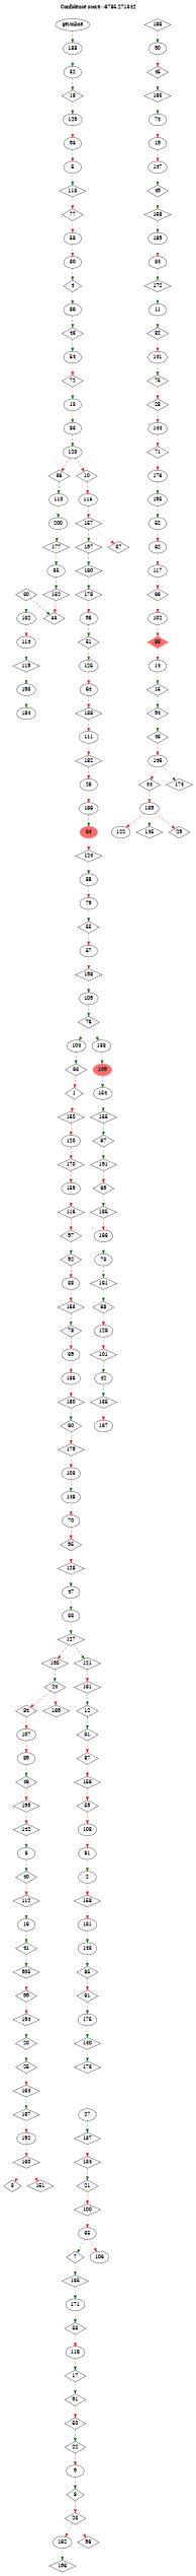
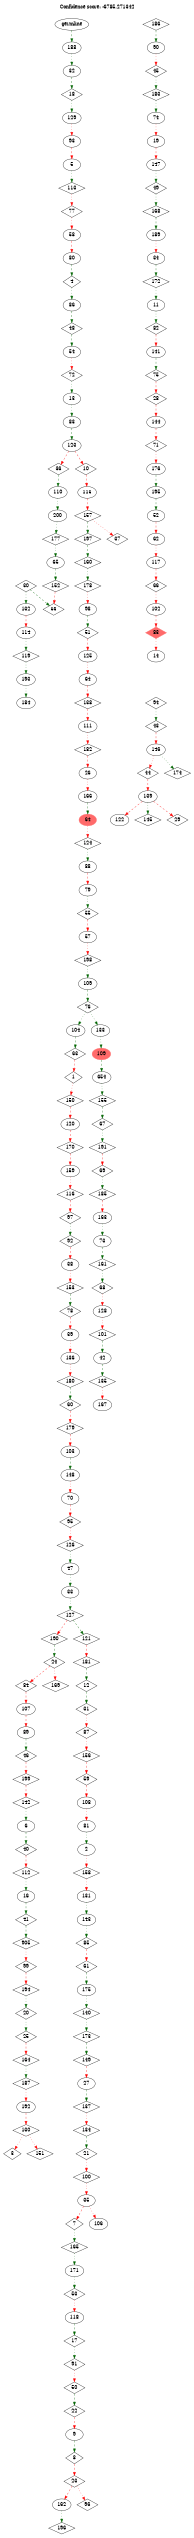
  digraph {
    label="Confidence score: -6785.271342"
    labelloc=t
    node [shape=diamond]
    edge [color=red style=dashed]
    n1 [label=193 shape=ellipse]
    n2 [label=184 shape=ellipse]
    n3 [label=119]
    n4 [label=114 shape=ellipse]
    n5 [label=132 shape=ellipse]
    n6 [label=30]
    n7 [label=56]
    n8 [label=152]
    n9 [label=65 shape=ellipse]
    n10 [label=177]
    n11 [label=200 shape=ellipse]
    n12 [label=110 shape=ellipse]
    n13 [label=36]
    n14 [label=130]
    n15 [label=3]
    n16 [label=151]
    n17 [label=192 shape=ellipse]
    n18 [label=187]
    n19 [label=164]
    n20 [label=25]
    n21 [label=20]
    n22 [label=194]
    n23 [label=99]
    n24 [label=905]
    n25 [label=41]
    n26 [label=16 shape=ellipse]
    n27 [label=112]
    n28 [label=40]
    n29 [label=6 shape=ellipse]
    n30 [label=142]
    n31 [label=199]
    n32 [label=46]
    n33 [label=89 shape=ellipse]
    n34 [label=107 shape=ellipse]
    n35 [label=84]
    n36 [label=24]
    n37 [label=169]
    n38 [label=190]
    n39 [label=162 shape=ellipse]
    n40 [label=196]
    n41 [label=23]
    n42 [label=96]
    n43 [label=8]
    n44 [label=9 shape=ellipse]
    n45 [label=22]
    n46 [label=50]
    n47 [label=91]
    n48 [label=17]
    n49 [label=118 shape=ellipse]
    n50 [label=53]
    n51 [label=171 shape=ellipse]
    n52 [label=165]
    n53 [label=7]
    n54 [label=35 shape=ellipse]
    n55 [label=106 shape=ellipse]
    n56 [label=100]
    n57 [label=21]
    n58 [label=134]
    n59 [label=137]
    n60 [label=27 shape=ellipse]
+   n61 [label=149]
    n62 [label=173]
    n63 [label=140]
    n64 [label=175 shape=ellipse]
    n65 [label=61]
    n66 [label=85]
    n67 [label=143 shape=ellipse]
    n68 [label=131 shape=ellipse]
    n69 [label=158]
    n70 [label=2 shape=ellipse]
    n71 [label=81 shape=ellipse]
    n72 [label=108 shape=ellipse]
    n73 [label=59]
    n74 [label=156]
    n75 [label=87]
    n76 [label=31]
    n77 [label=12]
    n78 [label=181]
    n79 [label=121]
    n80 [label=127]
    n81 [label=33 shape=ellipse]
    n82 [label=47 shape=ellipse]
    n83 [label=126]
    n84 [label=95]
    n85 [label=70 shape=ellipse]
    n86 [label=148 shape=ellipse]
    n87 [label=103 shape=ellipse]
    n88 [label=179]
    n89 [label=60]
    n90 [label=180]
    n91 [label=136 shape=ellipse]
    n92 [label=39 shape=ellipse]
    n93 [label=78]
    n94 [label=153]
    n95 [label=38 shape=ellipse]
    n96 [label=92]
    n97 [label=97]
    n98 [label=116]
    n99 [label=159 shape=ellipse]
    n100 [label=170]
    n101 [label=120 shape=ellipse]
    n102 [label=150]
    n103 [label=1]
    n104 [label=63]
    n105 [label=104 shape=ellipse]
    n106 [label=139 shape=ellipse]
    n107 [label=122 shape=ellipse]
    n108 [label=145]
    n109 [label=29]
    n110 [label=44]
    n111 [label=146 shape=ellipse]
    n112 [label=174]
    n113 [label=43]
    n114 [label=94]
-   n115 [label=15]
    n116 [label=14 shape=ellipse]
    n117 [color=indianred1 label=83 style=filled]
    n118 [label=102 shape=ellipse]
    n119 [label=66]
    n120 [label=117 shape=ellipse]
    n121 [label=62 shape=ellipse]
    n122 [label=52 shape=ellipse]
    n123 [label=195 shape=ellipse]
    n124 [label=176 shape=ellipse]
    n125 [label=71]
    n126 [label=144 shape=ellipse]
    n127 [label=28]
    n128 [label=75]
    n129 [label=141 shape=ellipse]
    n130 [label=82]
    n131 [label=11 shape=ellipse]
    n132 [label=172]
    n133 [label=34 shape=ellipse]
    n134 [label=189 shape=ellipse]
    n135 [label=168]
    n136 [label=49]
    n137 [label=147 shape=ellipse]
    n138 [label=19 shape=ellipse]
    n139 [label=74 shape=ellipse]
    n140 [label=183]
    n141 [label=45]
    n142 [label=90 shape=ellipse]
    n143 [label=186]
    n144 [label=167 shape=ellipse]
    n145 [label=135]
    n146 [label=42 shape=ellipse]
    n147 [label=101]
    n148 [label=128 shape=ellipse]
    n149 [label=68]
    n150 [label=161]
    n151 [label=73 shape=ellipse]
    n152 [label=163 shape=ellipse]
    n153 [label=185]
    n154 [label=69]
    n155 [label=191]
    n156 [label=67]
    n157 [label=155]
-   n158 [label=154 shape=ellipse]
+   n158 [label=654 shape=ellipse]
    n159 [color=indianred1 label=109 shape=ellipse style=filled]
    n160 [label=133 shape=ellipse]
    n161 [label=76]
    n162 [label=109 shape=ellipse]
    n163 [label=198]
    n164 [label=57 shape=ellipse]
    n165 [label=55]
    n166 [label=79 shape=ellipse]
    n167 [label=88 shape=ellipse]
    n168 [label=124]
    n169 [color=indianred1 label=64 shape=ellipse style=filled]
    n170 [label=166 shape=ellipse]
    n171 [label=26 shape=ellipse]
    n172 [label=182]
    n173 [label=111 shape=ellipse]
    n174 [label=138]
    n175 [label=64 shape=ellipse]
    n176 [label=125 shape=ellipse]
    n177 [label=51]
    n178 [label=98 shape=ellipse]
    n179 [label=178]
    n180 [label=160]
    n181 [label=197]
    n182 [label=157]
    n183 [label=37]
    n184 [label=115 shape=ellipse]
    n185 [label=10]
    n186 [label=123 shape=ellipse]
    n187 [label=83 shape=ellipse]
    n188 [label=13 shape=ellipse]
    n189 [label=72]
    n190 [label=54 shape=ellipse]
    n191 [label=48]
    n192 [label=86 shape=ellipse]
    n193 [label=4]
    n194 [label=80 shape=ellipse]
    n195 [label=58 shape=ellipse]
    n196 [label=77]
    n197 [label=113]
    n198 [label=5 shape=ellipse]
    n199 [label=93 shape=ellipse]
    n200 [label=129 shape=ellipse]
    n201 [label=18]
    n202 [label=32 shape=ellipse]
    n203 [label=188 shape=ellipse]
    n204 [label=germline shape=ellipse]
    n1 -> n2 [color=darkgreen style=dotted]
    n3 -> n1 [color=darkgreen style=dotted]
    n4 -> n3 [color=darkgreen style=dotted]
    n5 -> n4
    n6 -> n5 [color=darkgreen style=dotted]
    n6 -> n7 [color=darkgreen]
    n8 -> n7
    n9 -> n8 [color=darkgreen]
    n10 -> n9 [color=darkgreen style=dotted]
    n11 -> n10 [color=darkgreen style=dotted]
    n12 -> n11 [color=darkgreen style=dotted]
    n13 -> n12 [color=darkgreen]
    n14 -> n15 [style=dotted]
    n14 -> n16 [style=dotted]
    n17 -> n14
    n18 -> n17 [style=dotted]
    n19 -> n18 [color=darkgreen style=dotted]
    n20 -> n19
    n21 -> n20 [color=darkgreen style=dotted]
    n22 -> n21 [color=darkgreen style=dotted]
    n23 -> n22
    n24 -> n23 [style=dotted]
    n25 -> n24 [color=darkgreen]
    n26 -> n25 [color=darkgreen]
    n27 -> n26 [color=darkgreen style=dotted]
    n28 -> n27
    n29 -> n28 [color=darkgreen]
    n30 -> n29 [color=darkgreen style=dotted]
    n31 -> n30
    n32 -> n31
    n33 -> n32 [color=darkgreen]
    n34 -> n33
    n35 -> n34
    n36 -> n35
    n36 -> n37 [style=dotted]
    n38 -> n36 [color=darkgreen]
    n39 -> n40 [color=darkgreen style=dotted]
    n41 -> n39
    n41 -> n42 [style=dotted]
    n43 -> n41
    n44 -> n43 [color=darkgreen]
    n45 -> n44
    n46 -> n45 [color=darkgreen]
    n47 -> n46 [style=dotted]
    n48 -> n47 [color=darkgreen style=dotted]
    n49 -> n48 [color=darkgreen]
    n50 -> n49 [style=dotted]
    n51 -> n50 [color=darkgreen style=dotted]
    n52 -> n51 [color=darkgreen style=dotted]
    n53 -> n52 [color=darkgreen style=dotted]
-   n54 -> n53 [color=darkgreen]
+   n54 -> n53
    n54 -> n55 [style=dotted]
    n56 -> n54 [style=dotted]
    n57 -> n56 [style=dotted]
    n58 -> n57 [color=darkgreen]
    n59 -> n58 [style=dotted]
    n60 -> n59 [color=darkgreen]
+   n61 -> n60
+   n62 -> n61 [color=darkgreen]
    n63 -> n62 [color=darkgreen style=dotted]
    n64 -> n63 [color=darkgreen style=dotted]
    n65 -> n64 [color=darkgreen]
    n66 -> n65
    n67 -> n66 [color=darkgreen style=dotted]
    n68 -> n67 [color=darkgreen style=dotted]
    n69 -> n68 [style=dotted]
    n70 -> n69 [style=dotted]
    n71 -> n70 [color=darkgreen style=dotted]
    n72 -> n71 [style=dotted]
    n73 -> n72
    n74 -> n73
    n75 -> n74 [style=dotted]
    n76 -> n75 [style=dotted]
    n77 -> n76 [color=darkgreen]
    n78 -> n77 [color=darkgreen]
    n79 -> n78
    n80 -> n38
    n80 -> n79 [color=darkgreen]
    n81 -> n80 [color=darkgreen style=dotted]
    n82 -> n81 [color=darkgreen style=dotted]
    n83 -> n82 [color=darkgreen style=dotted]
    n84 -> n83 [style=dotted]
    n85 -> n84
    n86 -> n85 [style=dotted]
    n87 -> n86 [color=darkgreen]
    n88 -> n87
    n89 -> n88
    n90 -> n89 [color=darkgreen]
    n91 -> n90 [style=dotted]
    n92 -> n91 [style=dotted]
    n93 -> n92
    n94 -> n93 [color=darkgreen]
    n95 -> n94 [style=dotted]
    n96 -> n95
    n97 -> n96 [color=darkgreen style=dotted]
    n98 -> n97
    n99 -> n98 [style=dotted]
    n100 -> n99
    n101 -> n100
    n102 -> n101
    n103 -> n102 [style=dotted]
    n104 -> n103
    n105 -> n104 [color=darkgreen]
    n106 -> n107
    n106 -> n108 [color=darkgreen style=dotted]
    n106 -> n109
    n110 -> n106
    n111 -> n110 [style=dotted]
    n111 -> n112 [color=darkgreen style=dotted]
    n113 -> n111
    n114 -> n113 [color=darkgreen style=dotted]
-   n115 -> n114 [color=darkgreen]
-   n116 -> n115 [color=darkgreen style=dotted]
    n117 -> n116 [style=dotted]
    n118 -> n117
    n119 -> n118 [style=dotted]
    n120 -> n119
    n121 -> n120 [style=dotted]
    n122 -> n121
    n123 -> n122 [color=darkgreen]
    n124 -> n123 [color=darkgreen]
    n125 -> n124 [style=dotted]
    n126 -> n125
    n127 -> n126
    n128 -> n127
    n129 -> n128 [color=darkgreen]
    n130 -> n129
    n131 -> n130 [color=darkgreen style=dotted]
    n132 -> n131 [color=darkgreen style=dotted]
    n133 -> n132 [color=darkgreen]
    n134 -> n133 [style=dotted]
    n135 -> n134 [color=darkgreen]
    n136 -> n135 [color=darkgreen style=dotted]
    n137 -> n136 [color=darkgreen style=dotted]
    n138 -> n137
    n139 -> n138 [style=dotted]
    n140 -> n139 [color=darkgreen style=dotted]
    n141 -> n140 [color=darkgreen style=dotted]
    n142 -> n141 [style=dotted]
    n143 -> n142 [color=darkgreen]
    n145 -> n144 [style=dotted]
    n146 -> n145 [color=darkgreen]
    n147 -> n146 [color=darkgreen]
    n148 -> n147 [style=dotted]
    n149 -> n148 [style=dotted]
    n150 -> n149 [color=darkgreen style=dotted]
    n151 -> n150 [color=darkgreen]
    n152 -> n151 [color=darkgreen style=dotted]
    n153 -> n152
    n154 -> n153 [color=darkgreen style=dotted]
    n155 -> n154
    n156 -> n155 [color=darkgreen style=dotted]
    n157 -> n156 [color=darkgreen]
    n158 -> n157 [color=darkgreen style=dotted]
    n159 -> n158 [color=darkgreen]
    n160 -> n159 [color=darkgreen style=dotted]
    n161 -> n105 [color=darkgreen style=dotted]
    n161 -> n160 [color=darkgreen style=dotted]
    n162 -> n161 [color=darkgreen]
    n163 -> n162 [color=darkgreen style=dotted]
    n164 -> n163 [style=dotted]
    n165 -> n164
    n166 -> n165 [color=darkgreen style=dotted]
    n167 -> n166
    n168 -> n167 [color=darkgreen style=dotted]
    n169 -> n168 [style=dotted]
    n170 -> n169 [color=darkgreen]
    n171 -> n170 [style=dotted]
    n172 -> n171
    n173 -> n172 [style=dotted]
    n174 -> n173
    n175 -> n174
    n176 -> n175 [style=dotted]
    n177 -> n176
    n178 -> n177 [color=darkgreen]
    n179 -> n178 [style=dotted]
    n180 -> n179 [color=darkgreen style=dotted]
    n181 -> n180 [color=darkgreen]
    n182 -> n181 [color=darkgreen]
    n182 -> n183 [style=dotted]
    n184 -> n182
    n185 -> n184
    n186 -> n13
    n186 -> n185
    n187 -> n186 [color=darkgreen]
    n188 -> n187 [color=darkgreen style=dotted]
    n189 -> n188 [color=darkgreen style=dotted]
    n190 -> n189 [style=dotted]
    n191 -> n190 [color=darkgreen]
    n192 -> n191 [color=darkgreen]
    n193 -> n192 [color=darkgreen style=dotted]
    n194 -> n193 [color=darkgreen]
    n195 -> n194
    n196 -> n195 [style=dotted]
    n197 -> n196 [style=dotted]
    n198 -> n197 [color=darkgreen style=dotted]
    n199 -> n198
    n200 -> n199 [style=dotted]
    n201 -> n200 [color=darkgreen style=dotted]
    n202 -> n201 [color=darkgreen]
    n203 -> n202 [color=darkgreen style=dotted]
    n204 -> n203 [color=darkgreen]
  }
